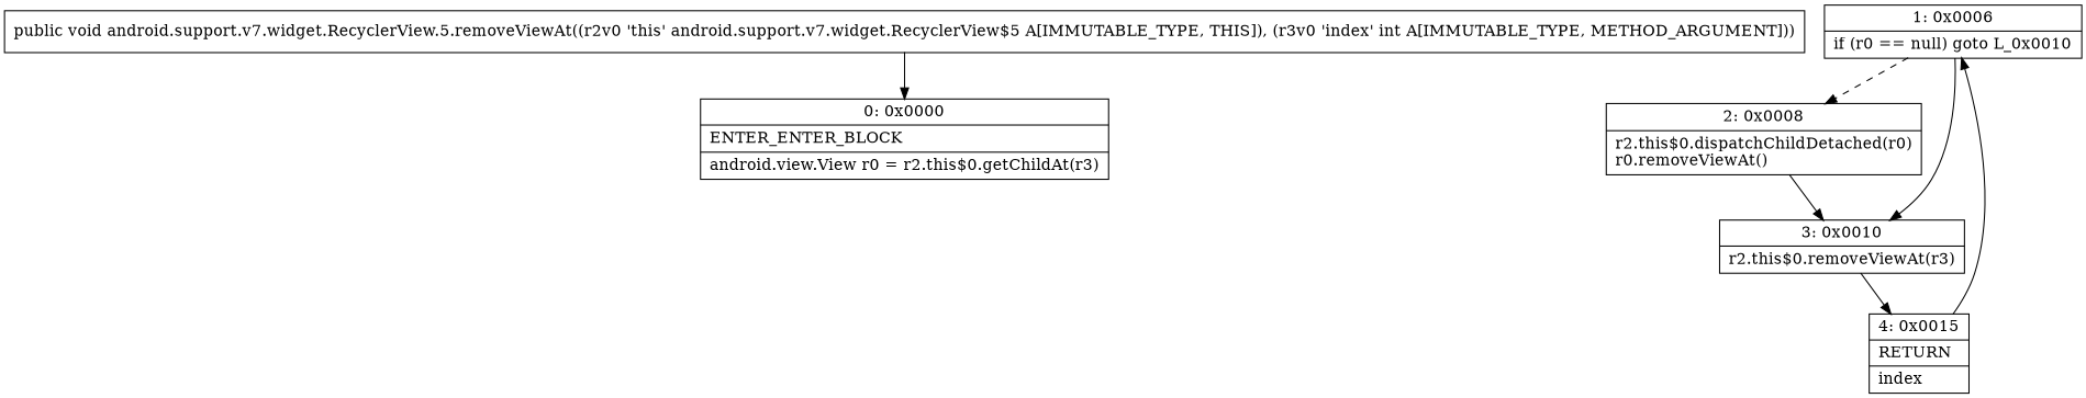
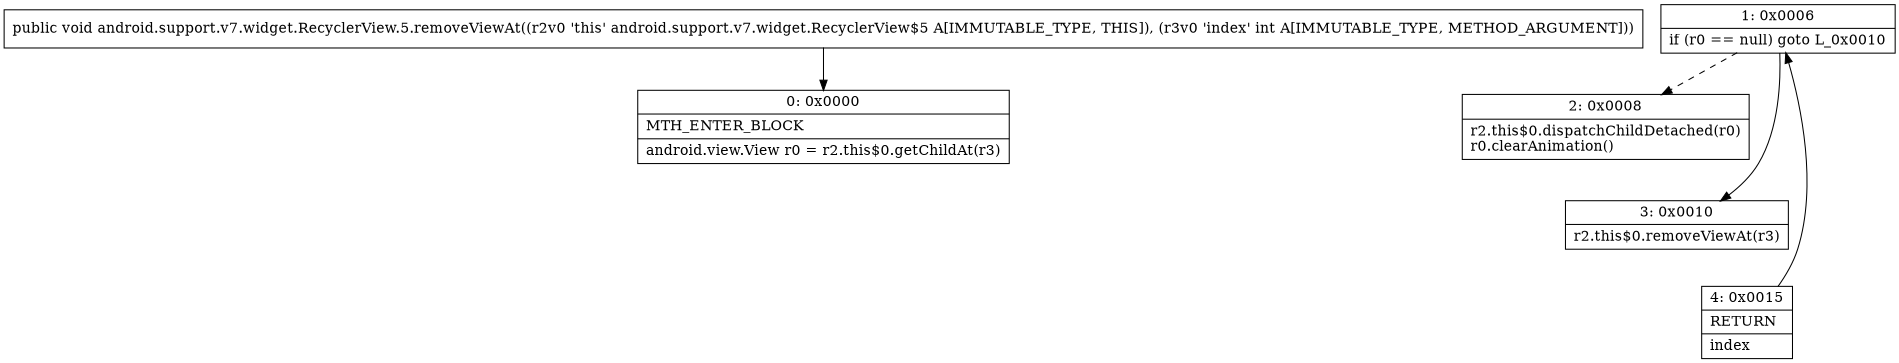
  digraph {
    node [shape=record]
-   n1 [label="{0\:\ 0x0000|ENTER_ENTER_BLOCK\l|android.view.View r0 = r2.this$0.getChildAt(r3)\l}"]
+   n1 [label="{0\:\ 0x0000|MTH_ENTER_BLOCK\l|android.view.View r0 = r2.this$0.getChildAt(r3)\l}"]
    n2 [label="{1\:\ 0x0006|if (r0 == null) goto L_0x0010\l}"]
-   n3 [label="{2\:\ 0x0008|r2.this$0.dispatchChildDetached(r0)\lr0.removeViewAt()\l}"]
+   n3 [label="{2\:\ 0x0008|r2.this$0.dispatchChildDetached(r0)\lr0.clearAnimation()\l}"]
    n4 [label="{3\:\ 0x0010|r2.this$0.removeViewAt(r3)\l}"]
    n5 [label="{4\:\ 0x0015|RETURN\l|index\l}"]
    n6 [label="{public void android.support.v7.widget.RecyclerView.5.removeViewAt((r2v0 'this' android.support.v7.widget.RecyclerView$5 A[IMMUTABLE_TYPE, THIS]), (r3v0 'index' int A[IMMUTABLE_TYPE, METHOD_ARGUMENT])) }"]
    n2 -> n3 [style=dashed]
    n2 -> n4
-   n3 -> n4
-   n4 -> n5
    n5 -> n2
    n6 -> n1
  }
